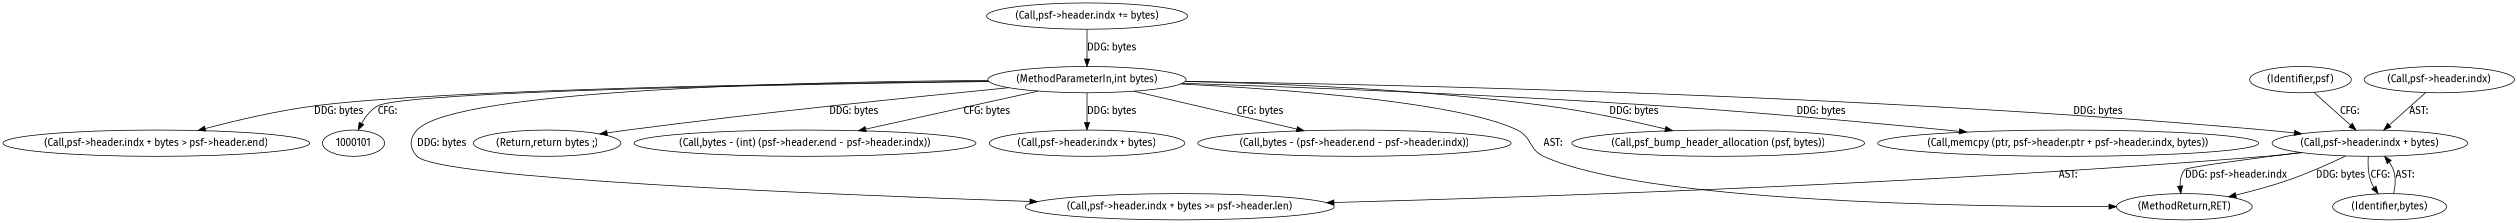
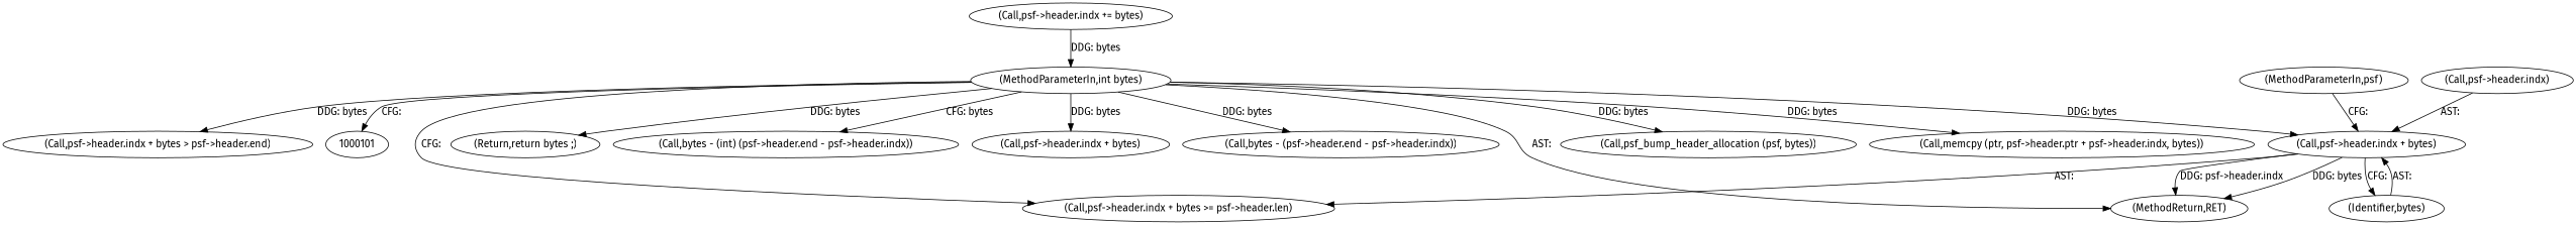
  digraph {
    fontname="Fira Sans"
    node [fontname="Fira Sans"]
    edge [fontname="Fira Sans"]
    n1 [label="(Call,psf->header.indx + bytes)"]
    n2 [label="(MethodReturn,RET)"]
    n3 [label="(Identifier,bytes)"]
    n4 [label="(Call,psf->header.indx + bytes >= psf->header.len)"]
    n5 [label="(MethodParameterIn,int bytes)"]
    n6 [label="(Return,return bytes ;)"]
    n7 [label="(Call,bytes - (int) (psf->header.end - psf->header.indx))"]
    n8 [label="(Call,psf->header.indx + bytes)"]
    n9 [label="(Call,bytes - (psf->header.end - psf->header.indx))"]
    n10 [label="(Call,psf_bump_header_allocation (psf, bytes))"]
    n11 [label="(Call,memcpy (ptr, psf->header.ptr + psf->header.indx, bytes))"]
    n12 [label="(Call,psf->header.indx + bytes > psf->header.end)"]
    1000101
    n14 [label="(Call,psf->header.indx += bytes)"]
    n15 [label="(Call,psf->header.indx)"]
-   n16 [label="(Identifier,psf)"]
+   n16 [label="(MethodParameterIn,psf)"]
    n1 -> n2 [label="DDG: psf->header.indx"]
    n1 -> n2 [label="DDG: bytes"]
    n1 -> n3 [label="CFG: "]
    n1 -> n4 [label="AST: "]
    n3 -> n1 [label="AST: "]
    n5 -> n1 [label="DDG: bytes"]
    n5 -> n2 [label="AST: "]
-   n5 -> n4 [label="DDG: bytes"]
+   n5 -> n4 [label="CFG: "]
    n5 -> n6 [label="DDG: bytes"]
    n5 -> n7 [label="CFG: bytes"]
    n5 -> n8 [label="DDG: bytes"]
-   n5 -> n9 [label="CFG: bytes"]
+   n5 -> n9 [label="DDG: bytes"]
    n5 -> n10 [label="DDG: bytes"]
    n5 -> n11 [label="DDG: bytes"]
    n5 -> n12 [label="DDG: bytes"]
    n5 -> 1000101 [label="CFG: "]
    n14 -> n5 [label="DDG: bytes"]
    n15 -> n1 [label="AST: "]
    n16 -> n1 [label="CFG: "]
  }
